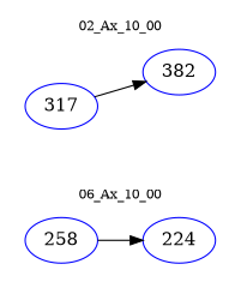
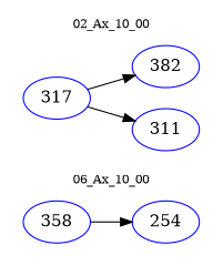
  digraph {
    rankdir=LR
    node [color=blue]
    edge [color=black]
-   n1 [label=258]
-   n2 [label=224]
+   n1 [label=358]
+   n2 [label=254]
    n3 [label=317]
+   n4 [label=311]
    n5 [label=382]
    subgraph cluster_1 {
      color=white
      fontsize=10
      label="06_Ax_10_00"
      n1
      n2
    }
    subgraph cluster_2 {
      color=white
      fontsize=10
      label="02_Ax_10_00"
      n3
+     n4
      n5
    }
    n1 -> n2
+   n3 -> n4
    n3 -> n5
  }
